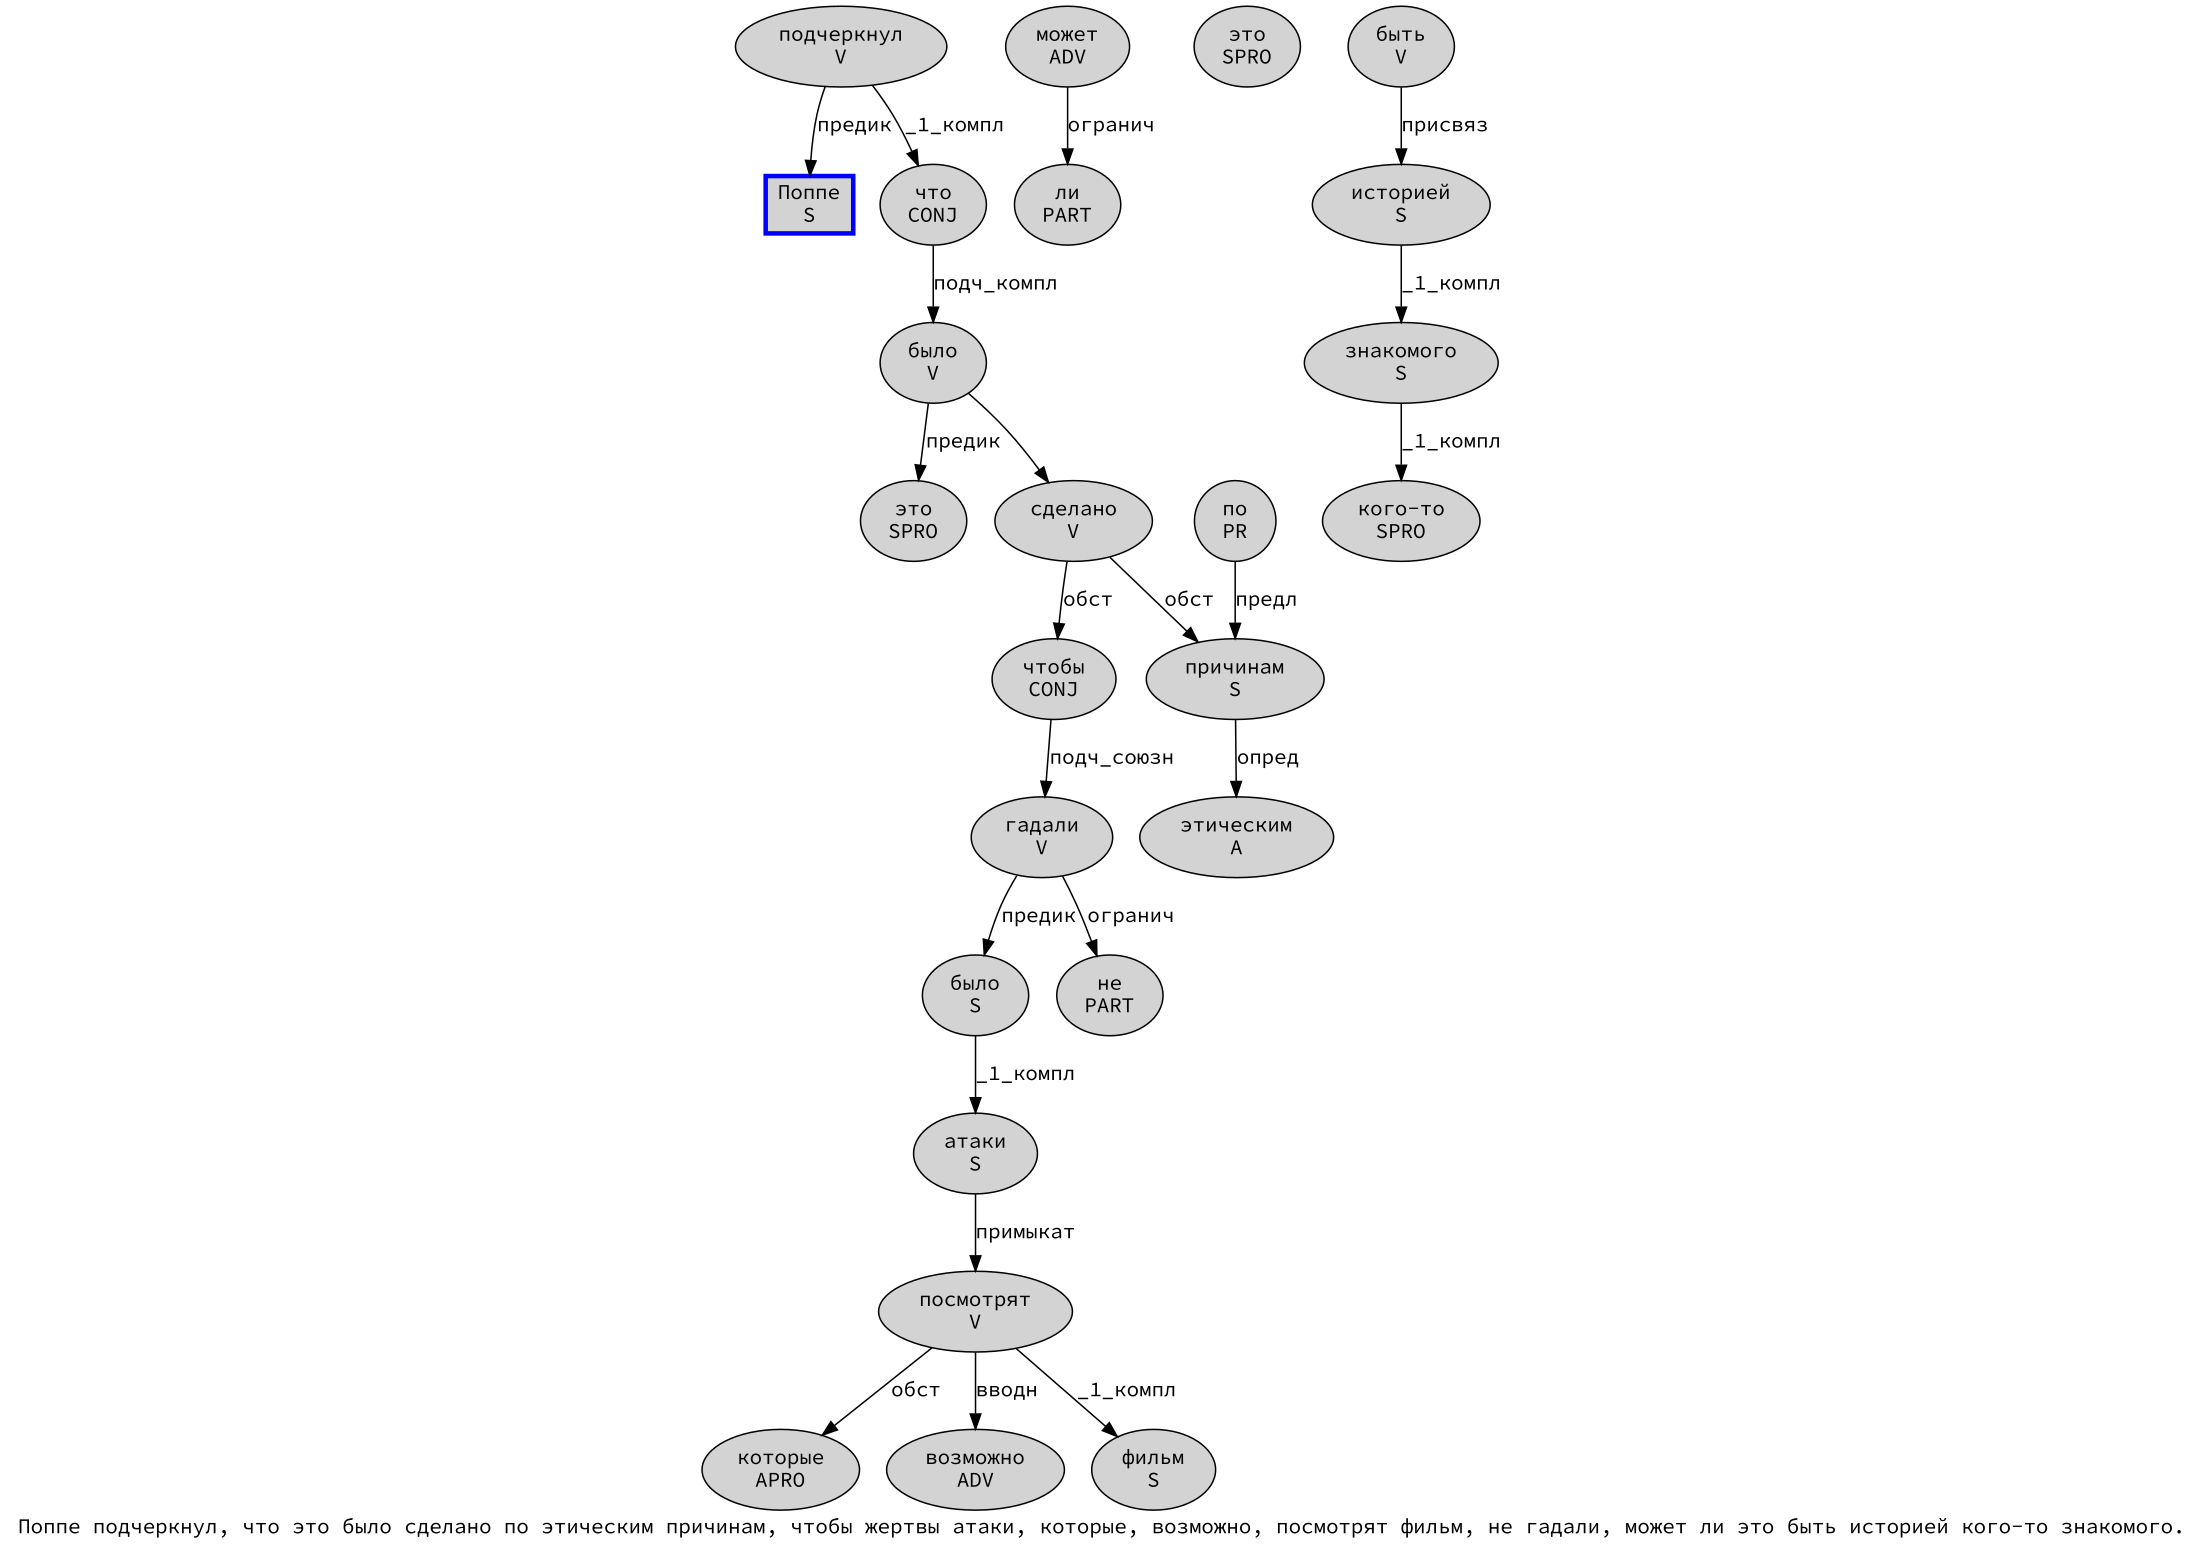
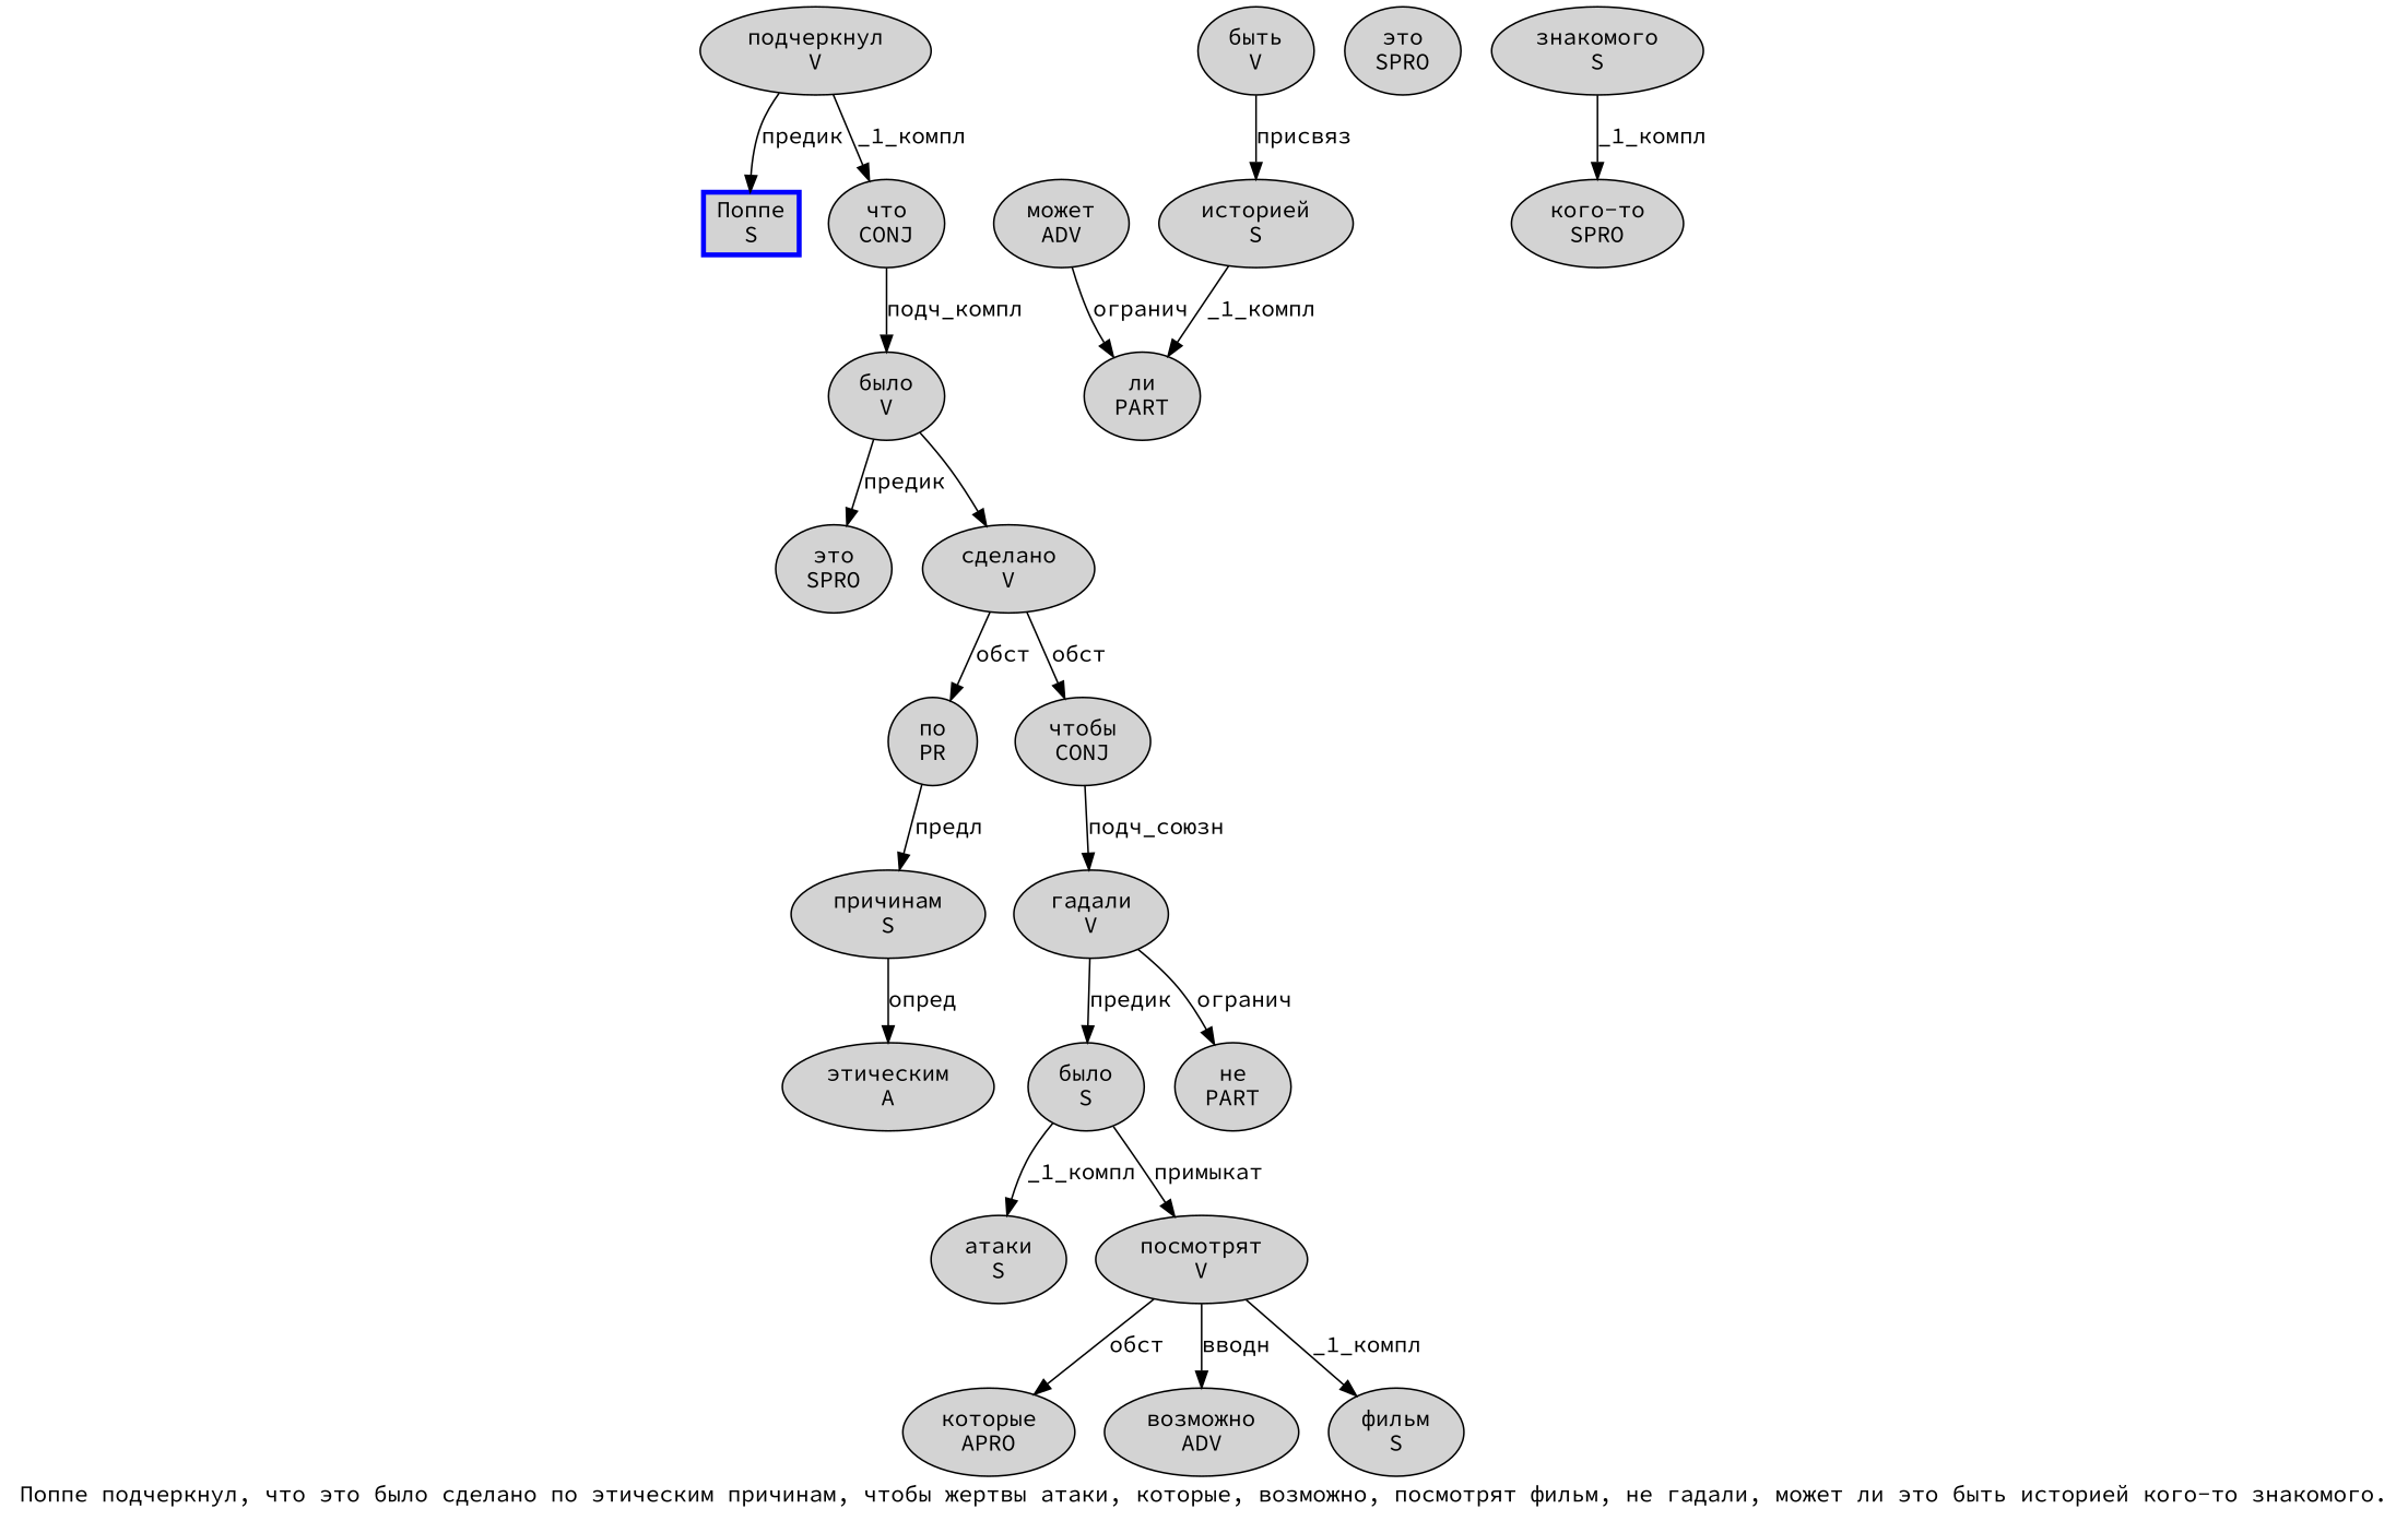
  digraph {
    fontname="Source Code Pro"
    label="Поппе подчеркнул, что это было сделано по этическим причинам, чтобы жертвы атаки, которые, возможно, посмотрят фильм, не гадали, может ли это быть историей кого-то знакомого."
    node [fillcolor=lightgray fontname="Source Code Pro" penwidth=1 shape=ellipse style=filled]
    edge [fontname="Source Code Pro"]
    n1 [color=blue label="Поппе\nS" penwidth=3 shape=box]
    n2 [label="подчеркнул\nV"]
    n3 [label="что\nCONJ"]
    n4 [label="было\nV"]
    n5 [label="это\nSPRO"]
    n6 [label="сделано\nV"]
    n7 [label="по\nPR"]
    n8 [label="чтобы\nCONJ"]
    n9 [label="причинам\nS"]
    n10 [label="гадали\nV"]
    n11 [label="этическим\nA"]
    n12 [label="было\nS"]
    n13 [label="не\nPART"]
    n14 [label="атаки\nS"]
    n15 [label="посмотрят\nV"]
    n16 [label="которые\nAPRO"]
    n17 [label="возможно\nADV"]
    n18 [label="фильм\nS"]
    n19 [label="может\nADV"]
    n20 [label="ли\nPART"]
    n21 [label="это\nSPRO"]
    n22 [label="быть\nV"]
    n23 [label="историей\nS"]
    n24 [label="знакомого\nS"]
    n25 [label="кого-то\nSPRO"]
    n2 -> n1 [label="предик"]
    n2 -> n3 [label="_1_компл"]
    n3 -> n4 [label="подч_компл"]
    n4 -> n5 [label="предик"]
    n4 -> n6
-   n6 -> n9 [label="обст"]
+   n6 -> n7 [label="обст"]
    n6 -> n8 [label="обст"]
    n7 -> n9 [label="предл"]
    n8 -> n10 [label="подч_союзн"]
    n9 -> n11 [label="опред"]
    n10 -> n12 [label="предик"]
    n10 -> n13 [label="огранич"]
    n12 -> n14 [label="_1_компл"]
-   n14 -> n15 [label="примыкат"]
+   n12 -> n15 [label="примыкат"]
    n15 -> n16 [label="обст"]
    n15 -> n17 [label="вводн"]
    n15 -> n18 [label="_1_компл"]
    n19 -> n20 [label="огранич"]
    n22 -> n23 [label="присвяз"]
-   n23 -> n24 [label="_1_компл"]
+   n23 -> n20 [label="_1_компл"]
    n24 -> n25 [label="_1_компл"]
  }
